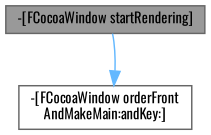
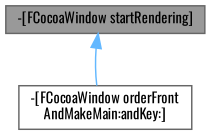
  digraph {
    rankdir=TB
    fontname=Oswald
    node [fontname=Oswald fontsize=10 shape=box style=filled]
    n1 [color=gray40 fillcolor=grey60 fontcolor=black height=0.2 label="-[FCocoaWindow startRendering]" width=0.4]
    n2 [color=grey40 fillcolor=white height=0.2 label="-[FCocoaWindow orderFront\lAndMakeMain:andKey:]" width=0.4]
-   n2 -> n1 [color=steelblue1 dir=back fontname=Oswald fontsize=10 labelfontname=Helvetica labelfontsize=10 style=solid]
+   n1 -> n2 [color=steelblue1 dir=back fontname=Oswald fontsize=10 labelfontname=Helvetica labelfontsize=10 style=solid]
  }
